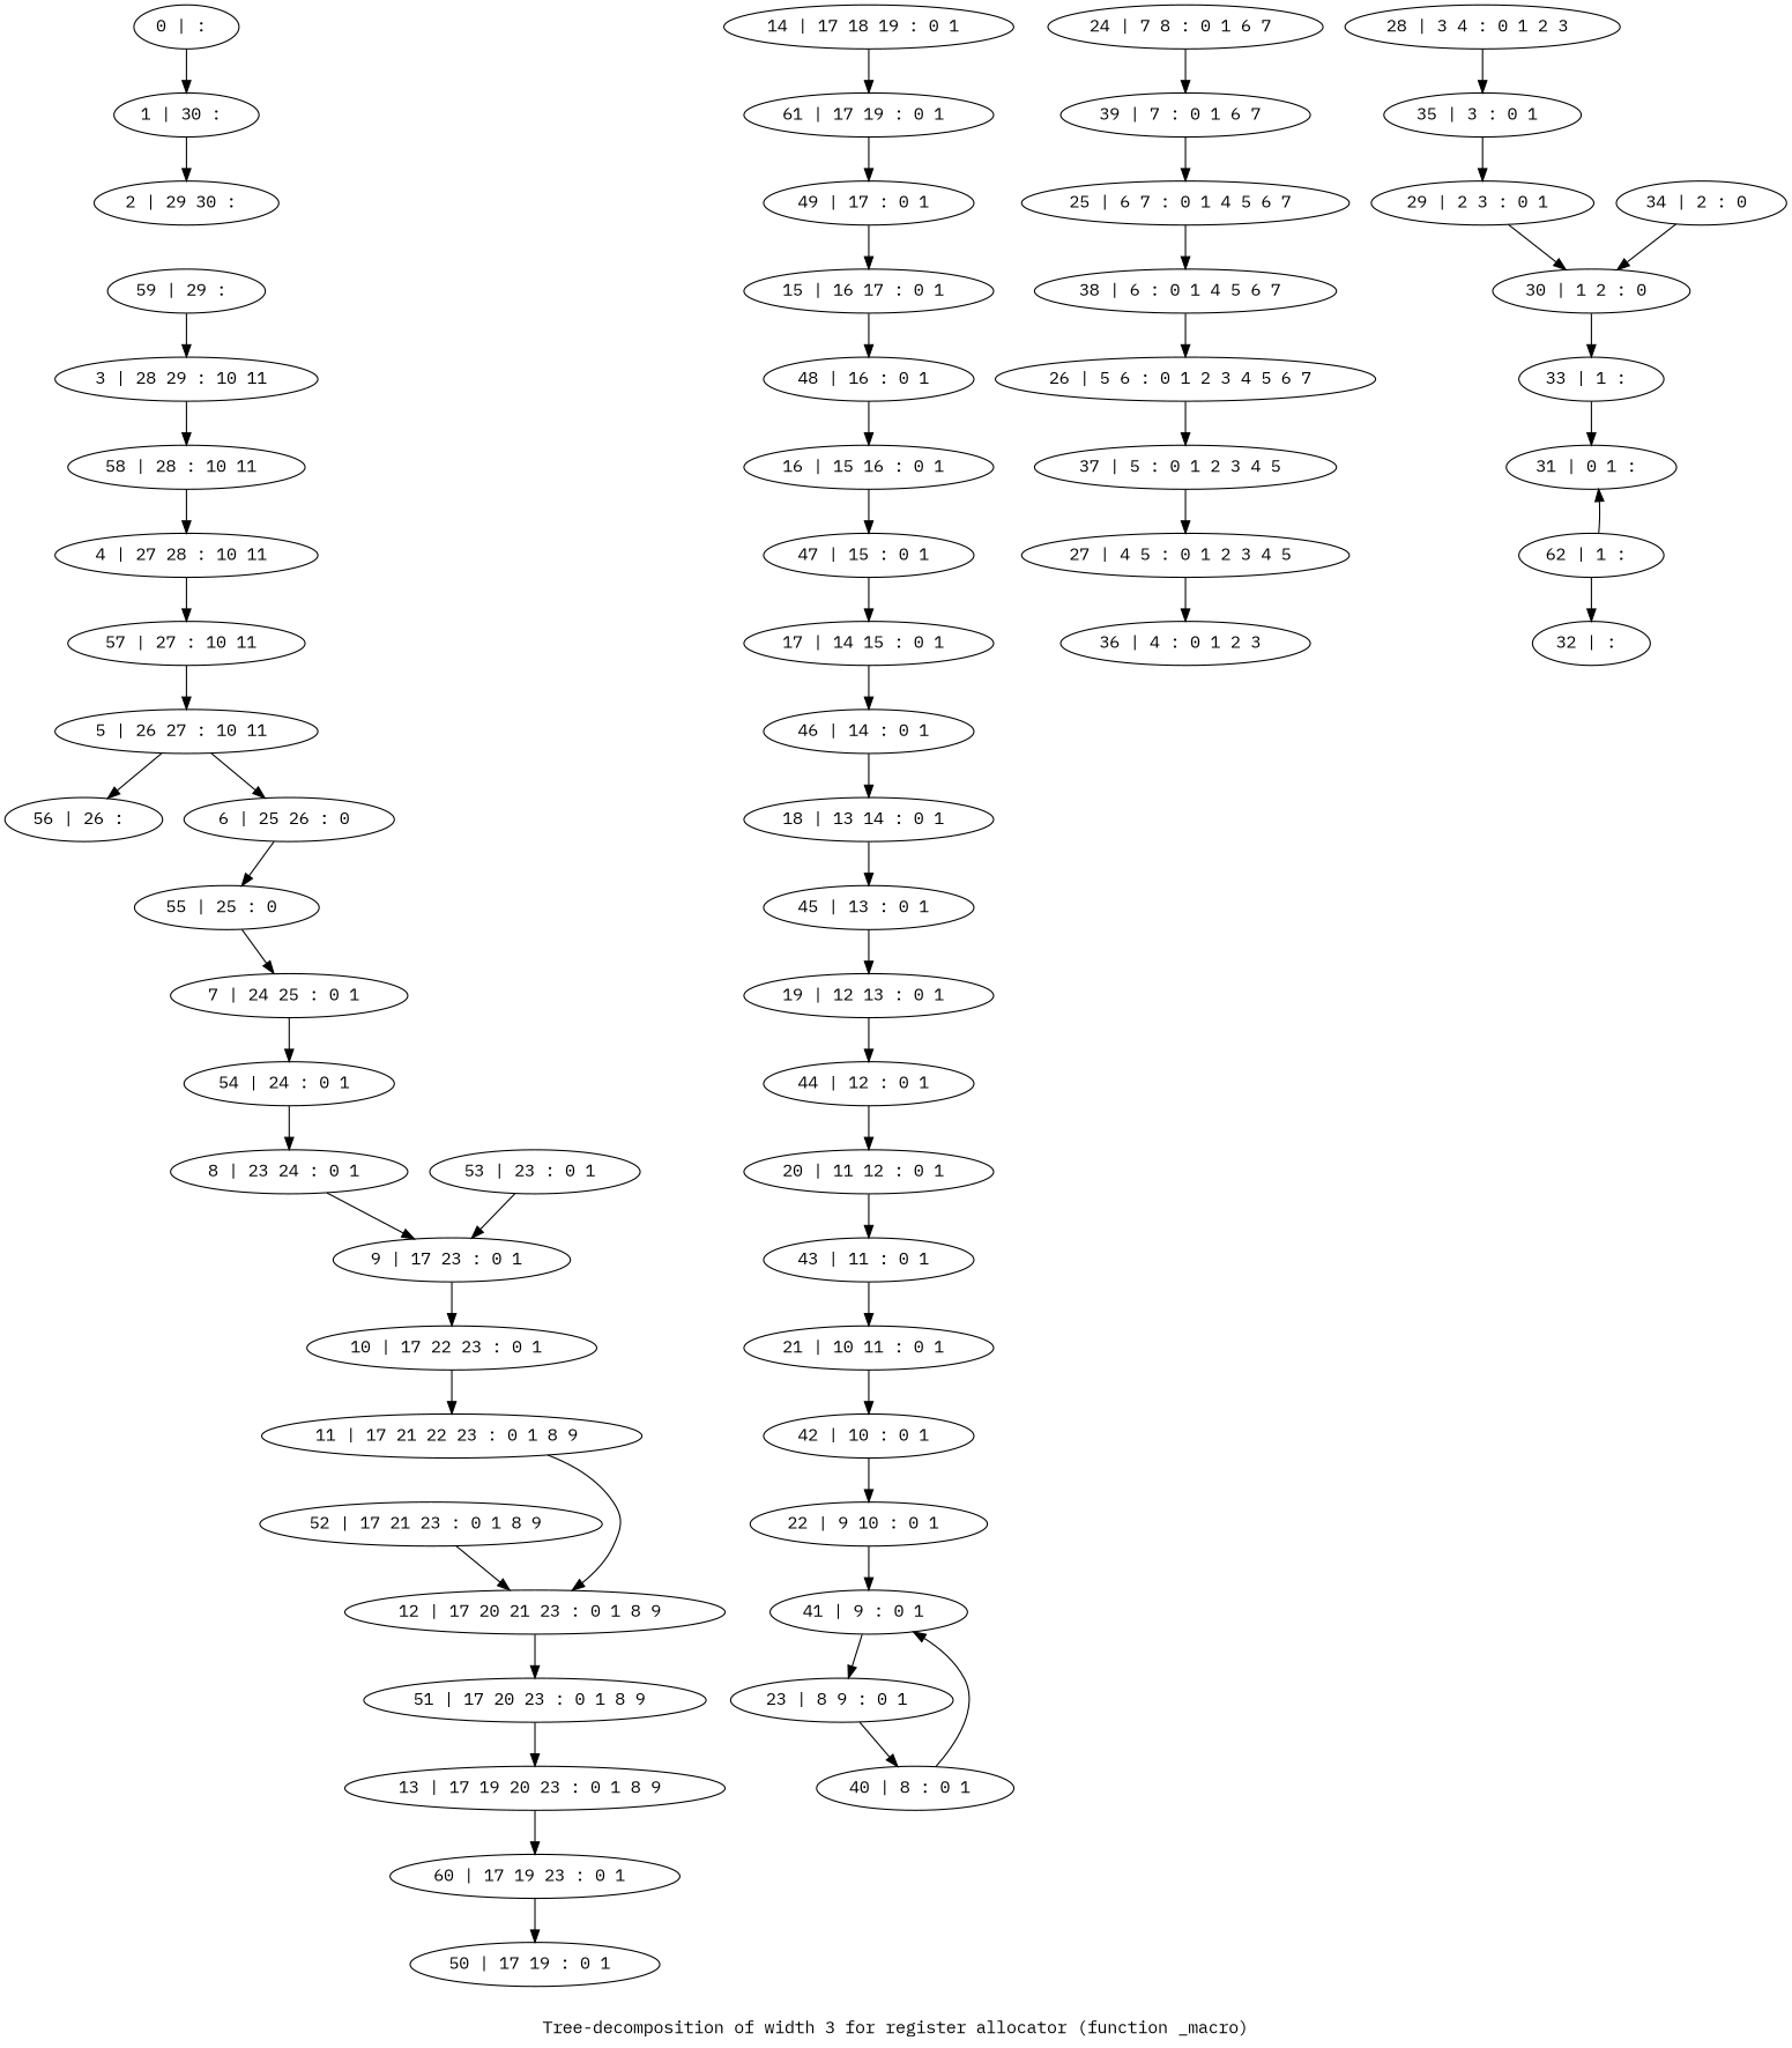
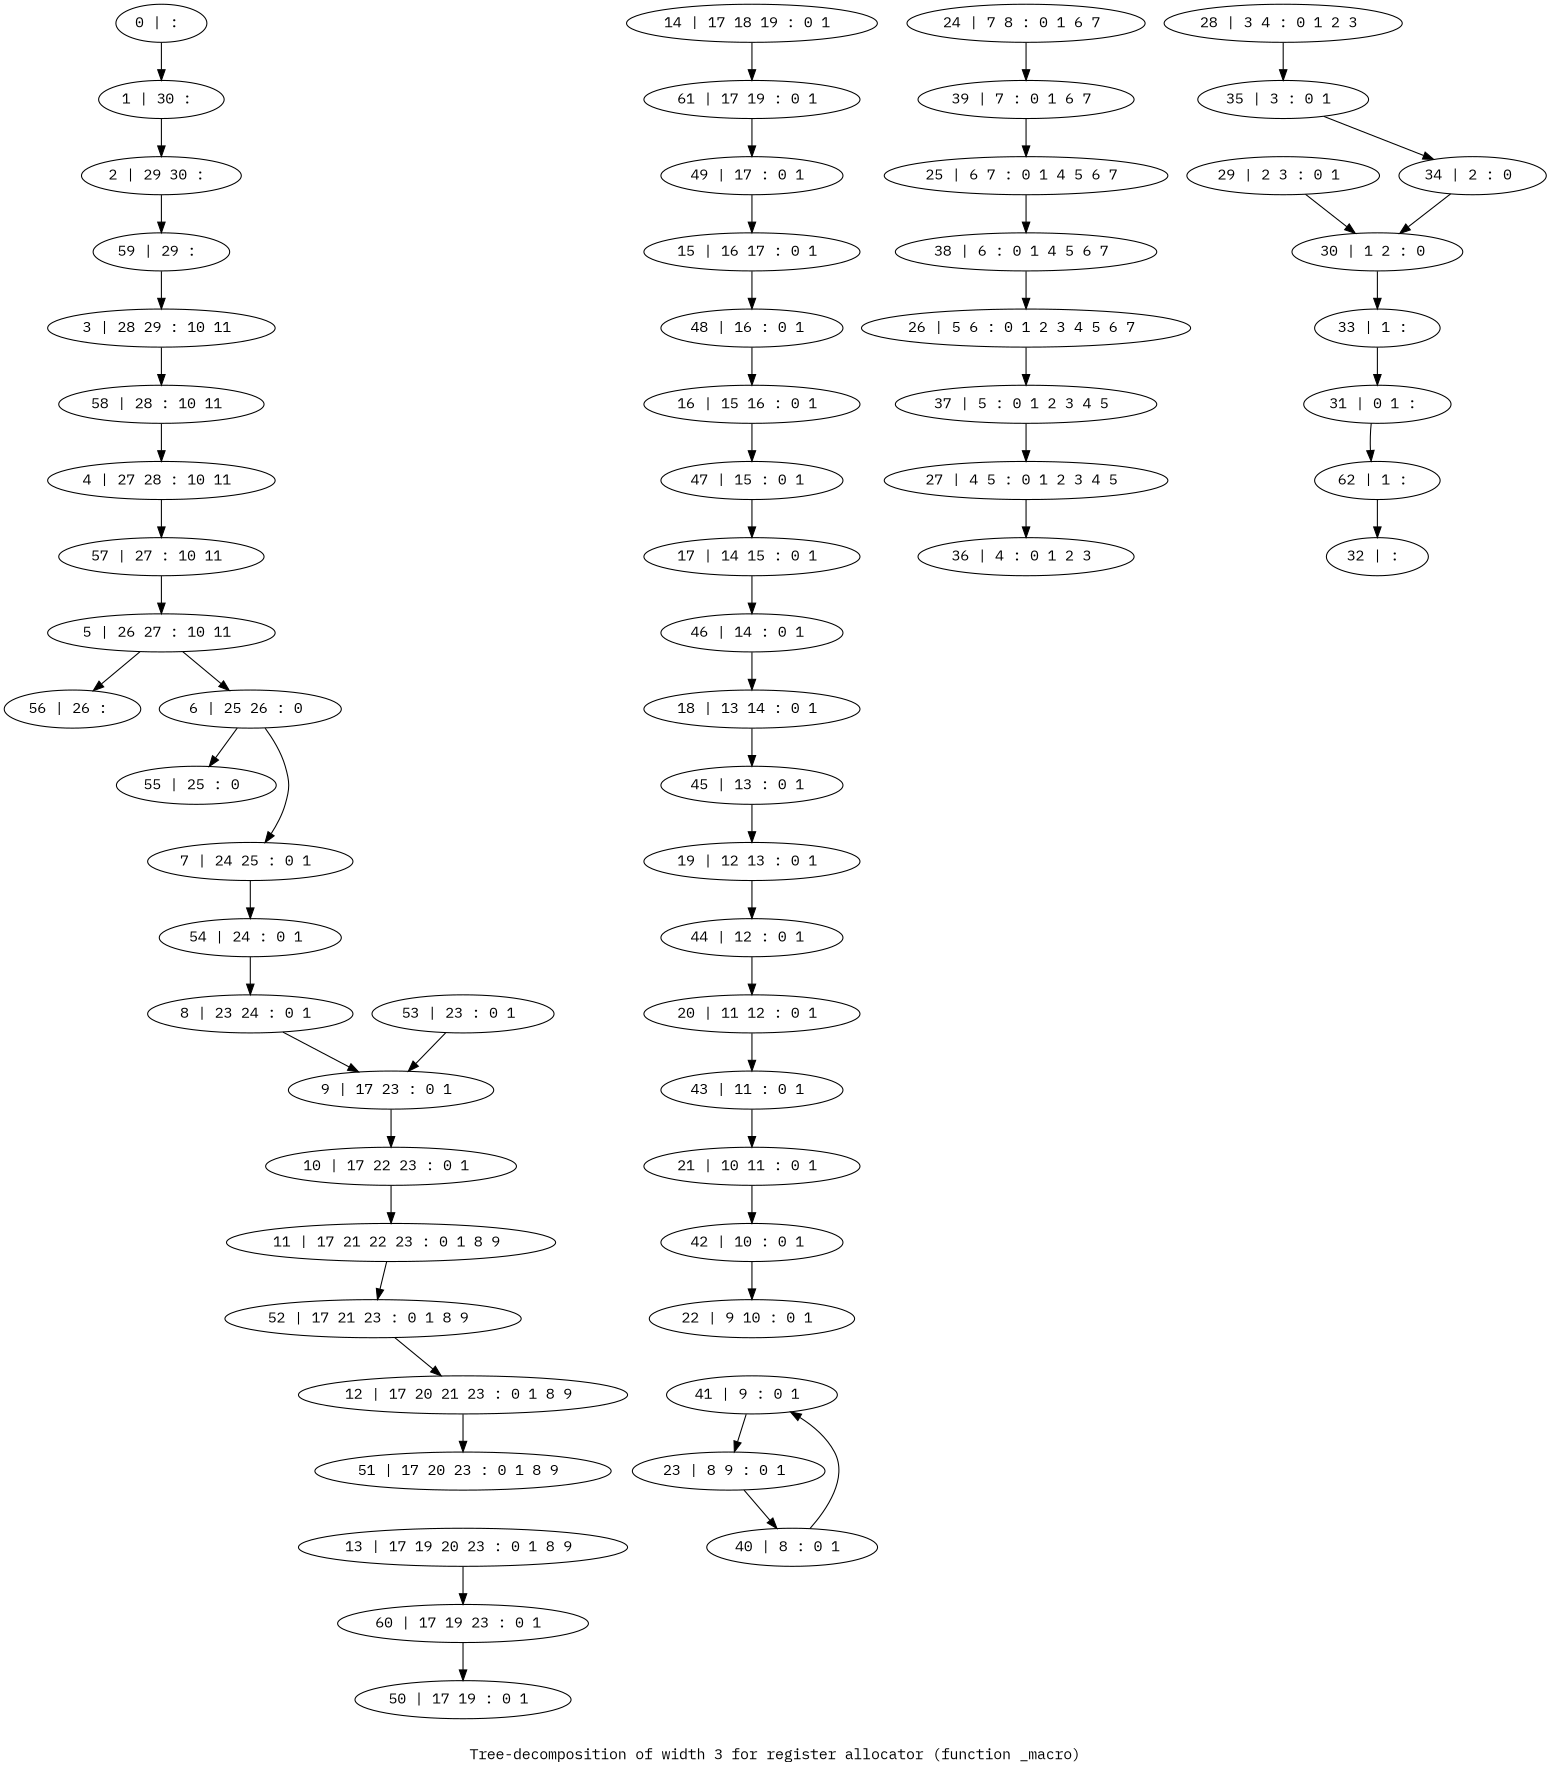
  digraph {
    fontname="IBM Plex Mono"
    label="Tree-decomposition of width 3 for register allocator (function _macro)"
    node [fontname="IBM Plex Mono"]
    edge [fontname="IBM Plex Mono"]
    n1 [label="0 | : "]
    n2 [label="1 | 30 : "]
    n3 [label="2 | 29 30 : "]
    n4 [label="59 | 29 : "]
    n5 [label="3 | 28 29 : 10 11 "]
    n6 [label="58 | 28 : 10 11 "]
    n7 [label="4 | 27 28 : 10 11 "]
    n8 [label="57 | 27 : 10 11 "]
    n9 [label="5 | 26 27 : 10 11 "]
    n10 [label="56 | 26 : "]
    n11 [label="6 | 25 26 : 0 "]
    n12 [label="55 | 25 : 0 "]
    n13 [label="7 | 24 25 : 0 1 "]
    n14 [label="54 | 24 : 0 1 "]
    n15 [label="8 | 23 24 : 0 1 "]
    n16 [label="9 | 17 23 : 0 1 "]
    n17 [label="53 | 23 : 0 1 "]
    n18 [label="10 | 17 22 23 : 0 1 "]
    n19 [label="11 | 17 21 22 23 : 0 1 8 9 "]
    n20 [label="52 | 17 21 23 : 0 1 8 9 "]
    n21 [label="12 | 17 20 21 23 : 0 1 8 9 "]
    n22 [label="51 | 17 20 23 : 0 1 8 9 "]
    n23 [label="13 | 17 19 20 23 : 0 1 8 9 "]
    n24 [label="60 | 17 19 23 : 0 1 "]
    n25 [label="50 | 17 19 : 0 1 "]
    n26 [label="14 | 17 18 19 : 0 1 "]
    n27 [label="61 | 17 19 : 0 1 "]
    n28 [label="49 | 17 : 0 1 "]
    n29 [label="15 | 16 17 : 0 1 "]
    n30 [label="48 | 16 : 0 1 "]
    n31 [label="16 | 15 16 : 0 1 "]
    n32 [label="47 | 15 : 0 1 "]
    n33 [label="17 | 14 15 : 0 1 "]
    n34 [label="46 | 14 : 0 1 "]
    n35 [label="18 | 13 14 : 0 1 "]
    n36 [label="45 | 13 : 0 1 "]
    n37 [label="19 | 12 13 : 0 1 "]
    n38 [label="44 | 12 : 0 1 "]
    n39 [label="20 | 11 12 : 0 1 "]
    n40 [label="43 | 11 : 0 1 "]
    n41 [label="21 | 10 11 : 0 1 "]
    n42 [label="42 | 10 : 0 1 "]
    n43 [label="22 | 9 10 : 0 1 "]
    n44 [label="41 | 9 : 0 1 "]
    n45 [label="23 | 8 9 : 0 1 "]
    n46 [label="40 | 8 : 0 1 "]
    n47 [label="24 | 7 8 : 0 1 6 7 "]
    n48 [label="39 | 7 : 0 1 6 7 "]
    n49 [label="25 | 6 7 : 0 1 4 5 6 7 "]
    n50 [label="38 | 6 : 0 1 4 5 6 7 "]
    n51 [label="26 | 5 6 : 0 1 2 3 4 5 6 7 "]
    n52 [label="37 | 5 : 0 1 2 3 4 5 "]
    n53 [label="27 | 4 5 : 0 1 2 3 4 5 "]
    n54 [label="36 | 4 : 0 1 2 3 "]
    n55 [label="28 | 3 4 : 0 1 2 3 "]
    n56 [label="35 | 3 : 0 1 "]
    n57 [label="29 | 2 3 : 0 1 "]
    n58 [label="30 | 1 2 : 0 "]
    n59 [label="34 | 2 : 0 "]
    n60 [label="33 | 1 : "]
    n61 [label="31 | 0 1 : "]
    n62 [label="62 | 1 : "]
    n63 [label="32 | : "]
    n1 -> n2
    n2 -> n3
+   n3 -> n4
    n4 -> n5
    n5 -> n6
    n6 -> n7
    n7 -> n8
    n8 -> n9
    n9 -> n10
    n9 -> n11
    n11 -> n12
-   n12 -> n13
+   n11 -> n13
    n13 -> n14
    n14 -> n15
    n15 -> n16
    n16 -> n18
    n17 -> n16
    n18 -> n19
-   n19 -> n21
+   n19 -> n20
    n20 -> n21
    n21 -> n22
-   n22 -> n23
    n23 -> n24
    n24 -> n25
    n26 -> n27
    n27 -> n28
    n28 -> n29
    n29 -> n30
    n30 -> n31
    n31 -> n32
    n32 -> n33
    n33 -> n34
    n34 -> n35
    n35 -> n36
    n36 -> n37
    n37 -> n38
    n38 -> n39
    n39 -> n40
    n40 -> n41
    n41 -> n42
    n42 -> n43
-   n43 -> n44
    n44 -> n45
    n45 -> n46
    n46 -> n44
    n47 -> n48
    n48 -> n49
    n49 -> n50
    n50 -> n51
    n51 -> n52
    n52 -> n53
    n53 -> n54
    n55 -> n56
-   n56 -> n57
+   n56 -> n59
    n57 -> n58
    n58 -> n60
    n59 -> n58
    n60 -> n61
-   n62 -> n61
+   n61 -> n62
    n62 -> n63
  }
